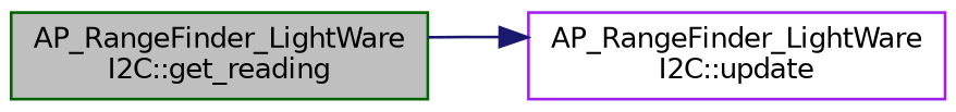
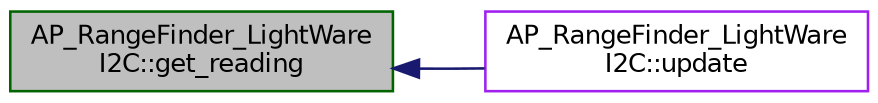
  digraph {
    rankdir=LR
    node [fontname=Helvetica fontsize=10 shape=record style=filled]
    n1 [color=darkgreen fillcolor=grey75 fontcolor=black height=0.2 label="AP_RangeFinder_LightWare\lI2C::get_reading" width=0.4]
    n2 [color=purple fillcolor=white height=0.2 label="AP_RangeFinder_LightWare\lI2C::update" width=0.4]
-   n2 -> n1 [color=midnightblue dir=back fontname=Helvetica fontsize=10 labelfontname=Helvetica labelfontsize=10 style=solid]
+   n1 -> n2 [color=midnightblue dir=back fontname=Helvetica fontsize=10 labelfontname=Helvetica labelfontsize=10 style=solid]
  }
